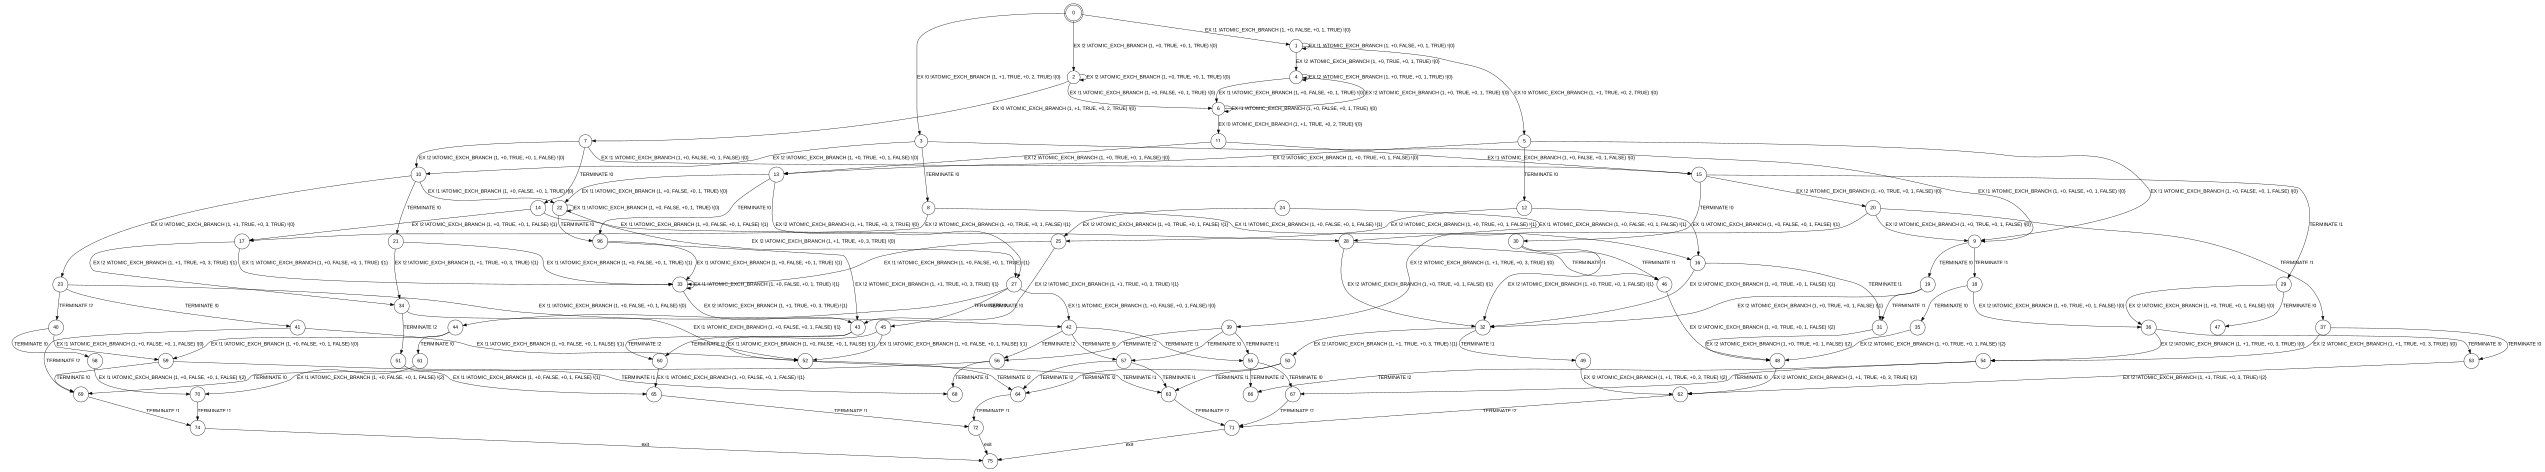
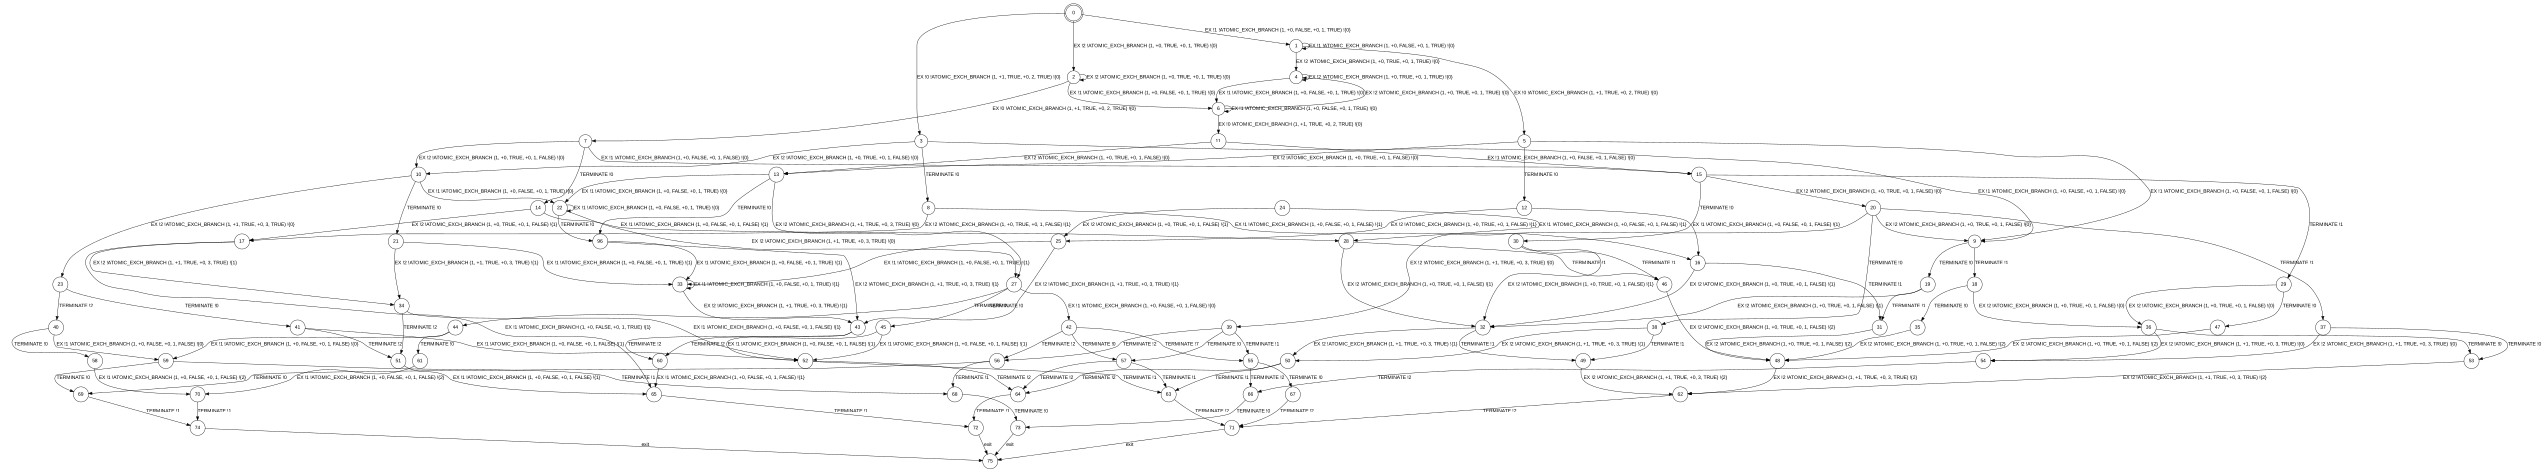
  digraph {
    fontname="Liberation Sans"
    node [fontname="Liberation Sans" shape=circle]
    edge [fontname="Liberation Sans"]
    0 [peripheries=2]
    1
    2
    3
    4
    5
    6
    7
    8
    9
    10
    12
    13
    11
    14
    15
    16
    17
    18
    19
    21
    22
    23
    25
    n25 [label=96]
    27
    28
    20
    29
    30
    31
    32
    33
    34
    35
    36
    37
+   38
    39
    40
    41
    42
    24
    43
    44
    45
    46
    47
    48
    49
    50
    51
    52
    53
    54
    55
    56
    57
    58
    59
    60
    61
    62
    63
    64
    65
    66
    67
    68
    69
    70
    71
    72
+   73
    74
    75
    0 -> 1 [label="EX !1 !ATOMIC_EXCH_BRANCH (1, +0, FALSE, +0, 1, TRUE) !{0}"]
    0 -> 2 [label="EX !2 !ATOMIC_EXCH_BRANCH (1, +0, TRUE, +0, 1, TRUE) !{0}"]
    0 -> 3 [label="EX !0 !ATOMIC_EXCH_BRANCH (1, +1, TRUE, +0, 2, TRUE) !{0}"]
    1 -> 1 [label="EX !1 !ATOMIC_EXCH_BRANCH (1, +0, FALSE, +0, 1, TRUE) !{0}"]
    1 -> 4 [label="EX !2 !ATOMIC_EXCH_BRANCH (1, +0, TRUE, +0, 1, TRUE) !{0}"]
    1 -> 5 [label="EX !0 !ATOMIC_EXCH_BRANCH (1, +1, TRUE, +0, 2, TRUE) !{0}"]
    2 -> 2 [label="EX !2 !ATOMIC_EXCH_BRANCH (1, +0, TRUE, +0, 1, TRUE) !{0}"]
    2 -> 6 [label="EX !1 !ATOMIC_EXCH_BRANCH (1, +0, FALSE, +0, 1, TRUE) !{0}"]
    2 -> 7 [label="EX !0 !ATOMIC_EXCH_BRANCH (1, +1, TRUE, +0, 2, TRUE) !{0}"]
    3 -> 8 [label="TERMINATE !0"]
    3 -> 9 [label="EX !1 !ATOMIC_EXCH_BRANCH (1, +0, FALSE, +0, 1, FALSE) !{0}"]
    3 -> 10 [label="EX !2 !ATOMIC_EXCH_BRANCH (1, +0, TRUE, +0, 1, FALSE) !{0}"]
    4 -> 4 [label="EX !2 !ATOMIC_EXCH_BRANCH (1, +0, TRUE, +0, 1, TRUE) !{0}"]
    4 -> 6 [label="EX !1 !ATOMIC_EXCH_BRANCH (1, +0, FALSE, +0, 1, TRUE) !{0}"]
    5 -> 9 [label="EX !1 !ATOMIC_EXCH_BRANCH (1, +0, FALSE, +0, 1, FALSE) !{0}"]
    5 -> 12 [label="TERMINATE !0"]
    5 -> 13 [label="EX !2 !ATOMIC_EXCH_BRANCH (1, +0, TRUE, +0, 1, FALSE) !{0}"]
    6 -> 4 [label="EX !2 !ATOMIC_EXCH_BRANCH (1, +0, TRUE, +0, 1, TRUE) !{0}"]
    6 -> 6 [label="EX !1 !ATOMIC_EXCH_BRANCH (1, +0, FALSE, +0, 1, TRUE) !{0}"]
    6 -> 11 [label="EX !0 !ATOMIC_EXCH_BRANCH (1, +1, TRUE, +0, 2, TRUE) !{0}"]
    7 -> 10 [label="EX !2 !ATOMIC_EXCH_BRANCH (1, +0, TRUE, +0, 1, FALSE) !{0}"]
    7 -> 14 [label="TERMINATE !0"]
    7 -> 15 [label="EX !1 !ATOMIC_EXCH_BRANCH (1, +0, FALSE, +0, 1, FALSE) !{0}"]
    8 -> 16 [label="EX !1 !ATOMIC_EXCH_BRANCH (1, +0, FALSE, +0, 1, FALSE) !{1}"]
    8 -> 17 [label="EX !2 !ATOMIC_EXCH_BRANCH (1, +0, TRUE, +0, 1, FALSE) !{1}"]
    9 -> 18 [label="TERMINATE !1"]
    9 -> 19 [label="TERMINATE !0"]
    10 -> 21 [label="TERMINATE !0"]
    10 -> 22 [label="EX !1 !ATOMIC_EXCH_BRANCH (1, +0, FALSE, +0, 1, TRUE) !{0}"]
    10 -> 23 [label="EX !2 !ATOMIC_EXCH_BRANCH (1, +1, TRUE, +0, 3, TRUE) !{0}"]
    12 -> 16 [label="EX !1 !ATOMIC_EXCH_BRANCH (1, +0, FALSE, +0, 1, FALSE) !{1}"]
    12 -> 25 [label="EX !2 !ATOMIC_EXCH_BRANCH (1, +0, TRUE, +0, 1, FALSE) !{1}"]
    13 -> 22 [label="EX !1 !ATOMIC_EXCH_BRANCH (1, +0, FALSE, +0, 1, TRUE) !{0}"]
    13 -> n25 [label="TERMINATE !0"]
    13 -> 27 [label="EX !2 !ATOMIC_EXCH_BRANCH (1, +1, TRUE, +0, 3, TRUE) !{0}"]
    11 -> 13 [label="EX !2 !ATOMIC_EXCH_BRANCH (1, +0, TRUE, +0, 1, FALSE) !{0}"]
    11 -> 15 [label="EX !1 !ATOMIC_EXCH_BRANCH (1, +0, FALSE, +0, 1, FALSE) !{0}"]
    14 -> 17 [label="EX !2 !ATOMIC_EXCH_BRANCH (1, +0, TRUE, +0, 1, FALSE) !{1}"]
    14 -> 28 [label="EX !1 !ATOMIC_EXCH_BRANCH (1, +0, FALSE, +0, 1, FALSE) !{1}"]
    15 -> 20 [label="EX !2 !ATOMIC_EXCH_BRANCH (1, +0, TRUE, +0, 1, FALSE) !{0}"]
    15 -> 29 [label="TERMINATE !1"]
    15 -> 30 [label="TERMINATE !0"]
    16 -> 31 [label="TERMINATE !1"]
    16 -> 32 [label="EX !2 !ATOMIC_EXCH_BRANCH (1, +0, TRUE, +0, 1, FALSE) !{1}"]
-   17 -> 33 [label="EX !1 !ATOMIC_EXCH_BRANCH (1, +0, FALSE, +0, 1, TRUE) !{1}"]
+   17 -> 65 [label="EX !1 !ATOMIC_EXCH_BRANCH (1, +0, FALSE, +0, 1, TRUE) !{1}"]
    17 -> 34 [label="EX !2 !ATOMIC_EXCH_BRANCH (1, +1, TRUE, +0, 3, TRUE) !{1}"]
    18 -> 35 [label="TERMINATE !0"]
    18 -> 36 [label="EX !2 !ATOMIC_EXCH_BRANCH (1, +0, TRUE, +0, 1, FALSE) !{0}"]
    19 -> 31 [label="TERMINATE !1"]
    19 -> 32 [label="EX !2 !ATOMIC_EXCH_BRANCH (1, +0, TRUE, +0, 1, FALSE) !{1}"]
    21 -> 33 [label="EX !1 !ATOMIC_EXCH_BRANCH (1, +0, FALSE, +0, 1, TRUE) !{1}"]
    21 -> 34 [label="EX !2 !ATOMIC_EXCH_BRANCH (1, +1, TRUE, +0, 3, TRUE) !{1}"]
    22 -> 22 [label="EX !1 !ATOMIC_EXCH_BRANCH (1, +0, FALSE, +0, 1, TRUE) !{0}"]
    22 -> n25 [label="TERMINATE !0"]
    22 -> 27 [label="EX !2 !ATOMIC_EXCH_BRANCH (1, +1, TRUE, +0, 3, TRUE) !{0}"]
    23 -> 40 [label="TERMINATE !2"]
    23 -> 41 [label="TERMINATE !0"]
-   23 -> 42 [label="EX !1 !ATOMIC_EXCH_BRANCH (1, +0, FALSE, +0, 1, FALSE) !{0}"]
    25 -> 33 [label="EX !1 !ATOMIC_EXCH_BRANCH (1, +0, FALSE, +0, 1, TRUE) !{1}"]
    25 -> 43 [label="EX !2 !ATOMIC_EXCH_BRANCH (1, +1, TRUE, +0, 3, TRUE) !{1}"]
    n25 -> 33 [label="EX !1 !ATOMIC_EXCH_BRANCH (1, +0, FALSE, +0, 1, TRUE) !{1}"]
    n25 -> 43 [label="EX !2 !ATOMIC_EXCH_BRANCH (1, +1, TRUE, +0, 3, TRUE) !{1}"]
    27 -> 42 [label="EX !1 !ATOMIC_EXCH_BRANCH (1, +0, FALSE, +0, 1, FALSE) !{0}"]
    27 -> 44 [label="TERMINATE !2"]
    27 -> 45 [label="TERMINATE !0"]
    28 -> 32 [label="EX !2 !ATOMIC_EXCH_BRANCH (1, +0, TRUE, +0, 1, FALSE) !{1}"]
    28 -> 46 [label="TERMINATE !1"]
    20 -> 9 [label="EX !2 !ATOMIC_EXCH_BRANCH (1, +0, TRUE, +0, 1, FALSE) !{0}"]
    20 -> 37 [label="TERMINATE !1"]
+   20 -> 38 [label="TERMINATE !0"]
    20 -> 39 [label="EX !2 !ATOMIC_EXCH_BRANCH (1, +1, TRUE, +0, 3, TRUE) !{0}"]
    29 -> 36 [label="EX !2 !ATOMIC_EXCH_BRANCH (1, +0, TRUE, +0, 1, FALSE) !{0}"]
    29 -> 47 [label="TERMINATE !0"]
    30 -> 32 [label="EX !2 !ATOMIC_EXCH_BRANCH (1, +0, TRUE, +0, 1, FALSE) !{1}"]
    30 -> 46 [label="TERMINATE !1"]
    31 -> 48 [label="EX !2 !ATOMIC_EXCH_BRANCH (1, +0, TRUE, +0, 1, FALSE) !{2}"]
    32 -> 49 [label="TERMINATE !1"]
    32 -> 50 [label="EX !2 !ATOMIC_EXCH_BRANCH (1, +1, TRUE, +0, 3, TRUE) !{1}"]
    33 -> 33 [label="EX !1 !ATOMIC_EXCH_BRANCH (1, +0, FALSE, +0, 1, TRUE) !{1}"]
    33 -> 43 [label="EX !2 !ATOMIC_EXCH_BRANCH (1, +1, TRUE, +0, 3, TRUE) !{1}"]
    34 -> 51 [label="TERMINATE !2"]
    34 -> 52 [label="EX !1 !ATOMIC_EXCH_BRANCH (1, +0, FALSE, +0, 1, FALSE) !{1}"]
    35 -> 48 [label="EX !2 !ATOMIC_EXCH_BRANCH (1, +0, TRUE, +0, 1, FALSE) !{2}"]
    36 -> 53 [label="TERMINATE !0"]
    36 -> 54 [label="EX !2 !ATOMIC_EXCH_BRANCH (1, +1, TRUE, +0, 3, TRUE) !{0}"]
    37 -> 53 [label="TERMINATE !0"]
    37 -> 54 [label="EX !2 !ATOMIC_EXCH_BRANCH (1, +1, TRUE, +0, 3, TRUE) !{0}"]
+   38 -> 49 [label="TERMINATE !1"]
+   38 -> 50 [label="EX !2 !ATOMIC_EXCH_BRANCH (1, +1, TRUE, +0, 3, TRUE) !{1}"]
    39 -> 55 [label="TERMINATE !1"]
    39 -> 56 [label="TERMINATE !2"]
    39 -> 57 [label="TERMINATE !0"]
    40 -> 58 [label="TERMINATE !0"]
    40 -> 59 [label="EX !1 !ATOMIC_EXCH_BRANCH (1, +0, FALSE, +0, 1, FALSE) !{0}"]
-   41 -> 69 [label="TERMINATE !2"]
+   41 -> 51 [label="TERMINATE !2"]
    41 -> 52 [label="EX !1 !ATOMIC_EXCH_BRANCH (1, +0, FALSE, +0, 1, FALSE) !{1}"]
-   42 -> 55 [label="TERMINATE !1"]
+   42 -> 55 [label="TERMINATE !7"]
    42 -> 56 [label="TERMINATE !2"]
    42 -> 57 [label="TERMINATE !0"]
    24 -> 25 [label="EX !2 !ATOMIC_EXCH_BRANCH (1, +0, TRUE, +0, 1, FALSE) !{1}"]
    24 -> 28 [label="EX !1 !ATOMIC_EXCH_BRANCH (1, +0, FALSE, +0, 1, FALSE) !{1}"]
    43 -> 52 [label="EX !1 !ATOMIC_EXCH_BRANCH (1, +0, FALSE, +0, 1, FALSE) !{1}"]
    43 -> 60 [label="TERMINATE !2"]
    44 -> 59 [label="EX !1 !ATOMIC_EXCH_BRANCH (1, +0, FALSE, +0, 1, FALSE) !{0}"]
    44 -> 61 [label="TERMINATE !0"]
    45 -> 52 [label="EX !1 !ATOMIC_EXCH_BRANCH (1, +0, FALSE, +0, 1, FALSE) !{1}"]
    45 -> 60 [label="TERMINATE !2"]
    46 -> 48 [label="EX !2 !ATOMIC_EXCH_BRANCH (1, +0, TRUE, +0, 1, FALSE) !{2}"]
+   47 -> 48 [label="EX !2 !ATOMIC_EXCH_BRANCH (1, +0, TRUE, +0, 1, FALSE) !{2}"]
    48 -> 62 [label="EX !2 !ATOMIC_EXCH_BRANCH (1, +1, TRUE, +0, 3, TRUE) !{2}"]
    49 -> 62 [label="EX !2 !ATOMIC_EXCH_BRANCH (1, +1, TRUE, +0, 3, TRUE) !{2}"]
    50 -> 63 [label="TERMINATE !1"]
    50 -> 64 [label="TERMINATE !2"]
    51 -> 65 [label="EX !1 !ATOMIC_EXCH_BRANCH (1, +0, FALSE, +0, 1, FALSE) !{1}"]
    52 -> 63 [label="TERMINATE !1"]
    52 -> 64 [label="TERMINATE !2"]
    53 -> 62 [label="EX !2 !ATOMIC_EXCH_BRANCH (1, +1, TRUE, +0, 3, TRUE) !{2}"]
    54 -> 66 [label="TERMINATE !2"]
-   54 -> 67 [label="TERMINATE !0"]
    55 -> 66 [label="TERMINATE !2"]
    55 -> 67 [label="TERMINATE !0"]
    56 -> 68 [label="TERMINATE !1"]
    56 -> 69 [label="TERMINATE !0"]
    57 -> 63 [label="TERMINATE !1"]
    57 -> 64 [label="TERMINATE !2"]
    58 -> 70 [label="EX !1 !ATOMIC_EXCH_BRANCH (1, +0, FALSE, +0, 1, FALSE) !{2}"]
    59 -> 68 [label="TERMINATE !1"]
    59 -> 69 [label="TERMINATE !0"]
    60 -> 65 [label="EX !1 !ATOMIC_EXCH_BRANCH (1, +0, FALSE, +0, 1, FALSE) !{1}"]
    61 -> 70 [label="EX !1 !ATOMIC_EXCH_BRANCH (1, +0, FALSE, +0, 1, FALSE) !{2}"]
    62 -> 71 [label="TERMINATE !2"]
    63 -> 71 [label="TERMINATE !2"]
    64 -> 72 [label="TERMINATE !1"]
    65 -> 72 [label="TERMINATE !1"]
+   66 -> 73 [label="TERMINATE !0"]
    67 -> 71 [label="TERMINATE !2"]
+   68 -> 73 [label="TERMINATE !0"]
    69 -> 74 [label="TERMINATE !1"]
    70 -> 74 [label="TERMINATE !1"]
    71 -> 75 [label=exit]
    72 -> 75 [label=exit]
+   73 -> 75 [label=exit]
    74 -> 75 [label=exit]
  }
